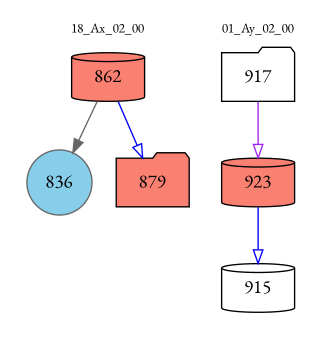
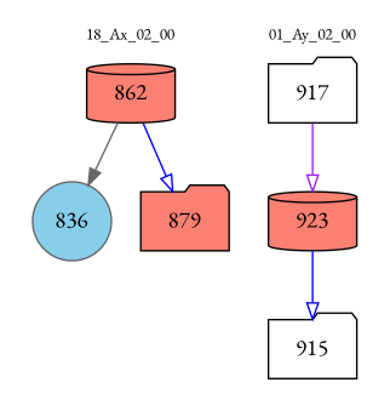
  digraph {
    fontname="EB Garamond"
    node [color=black fillcolor=salmon fontname="EB Garamond" shape=folder style=filled]
    edge [arrowhead=onormal color=blue fontname="EB Garamond"]
    n1 [label=862 shape=cylinder]
    n2 [color=gray40 fillcolor=skyblue label=836 shape=circle]
    n3 [label=879]
    n4 [fillcolor=white label=917]
-   n5 [fillcolor=white label=915 shape=cylinder]
+   n5 [fillcolor=white label=915]
    n6 [label=923 shape=cylinder]
    subgraph cluster_1 {
      color=white
      fontsize=10
      label="18_Ax_02_00"
      n1
      n2
      n3
    }
    subgraph cluster_2 {
      color=white
      fontsize=10
      label="01_Ay_02_00"
      n4
      n5
      n6
    }
    n1 -> n2 [arrowhead=normal color=gray40]
    n1 -> n3
    n4 -> n6 [color=purple]
    n6 -> n5
  }
